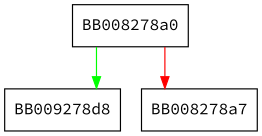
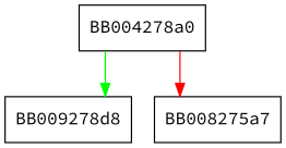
  digraph {
    fontname="Source Code Pro"
    splines=ortho
    node [fontname="Source Code Pro" shape=box]
    edge [fontname="Source Code Pro"]
    n1 [label=BB009278d8]
-   BB008278a0
-   BB008278a7
+   BB008278a0 [label=BB004278a0]
+   BB008278a7 [label=BB008275a7]
    BB008278a0 -> n1 [color=green]
    BB008278a0 -> BB008278a7 [color=red]
  }
